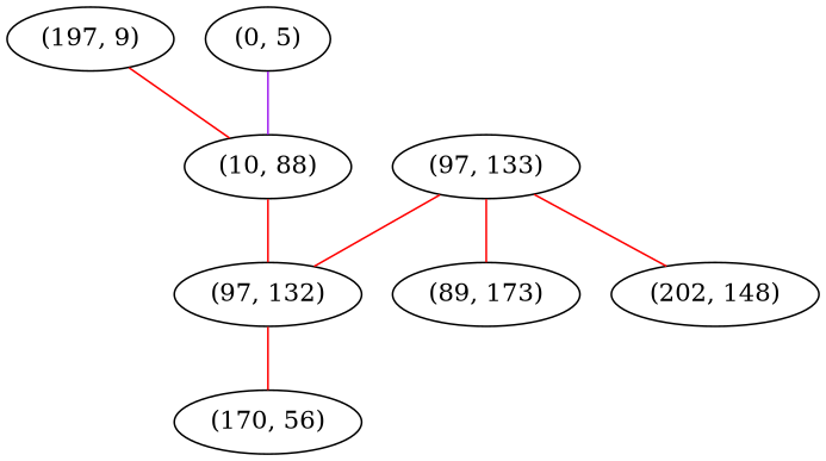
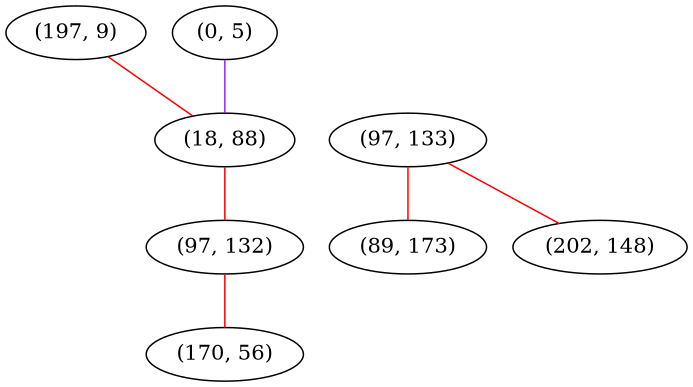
  graph {
    edge [color=red weight=1]
    "(197, 9)"
-   "(10, 88)"
+   "(10, 88)" [label="(18, 88)"]
    "(97, 132)"
    n4 [label="(0, 5)"]
    n5 [label="(170, 56)"]
    n6 [label="(97, 133)"]
    "(89, 173)"
    "(202, 148)"
    "(197, 9)" -- "(10, 88)"
    "(10, 88)" -- "(97, 132)"
    "(97, 132)" -- n5
    n4 -- "(10, 88)" [color=purple weight=4]
-   n6 -- "(97, 132)"
    n6 -- "(89, 173)"
    n6 -- "(202, 148)"
  }
